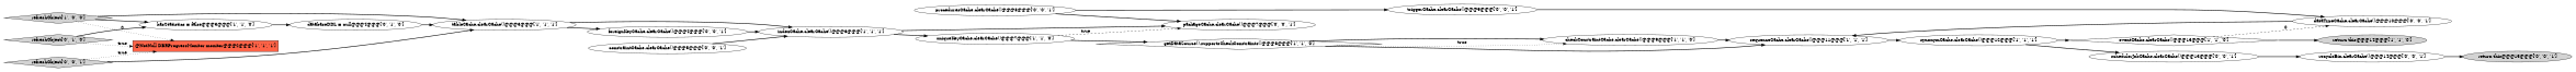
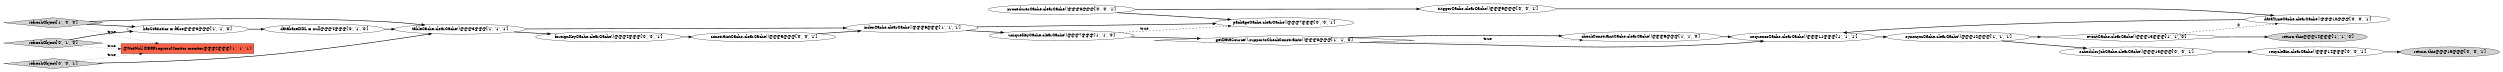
  digraph {
    rankdir=LR
    node [fillcolor=white shape=ellipse style=filled]
    edge [style=bold]
    n1 [label="sequenceCache.clearCache()@@@11@@@['1', '1', '1']"]
    n2 [label="synonymCache.clearCache()@@@12@@@['1', '1', '1']"]
    n3 [label="eventCache.clearCache()@@@13@@@['1', '1', '0']" shape=diamond]
    n4 [label="schedulerJobCache.clearCache()@@@13@@@['0', '0', '1']"]
    n5 [label="packageCache.clearCache()@@@7@@@['0', '0', '1']"]
    n6 [label="proceduresCache.clearCache()@@@8@@@['0', '0', '1']"]
    n7 [label="triggerCache.clearCache()@@@9@@@['0', '0', '1']"]
    n8 [label="hasStatistics = false@@@3@@@['1', '1', '0']"]
    n9 [label="databaseDDL = null@@@4@@@['0', '1', '0']"]
    n10 [label="tableCache.clearCache()@@@3@@@['1', '1', '1']"]
    n11 [label="indexCache.clearCache()@@@6@@@['1', '1', '1']"]
    n12 [label="foreignKeyCache.clearCache()@@@4@@@['0', '0', '1']"]
    n13 [label="getDataSource().supportsCheckConstraints()@@@8@@@['1', '1', '0']" shape=diamond]
    n14 [label="checkConstraintCache.clearCache()@@@9@@@['1', '1', '0']"]
    n15 [label="dataTypeCache.clearCache()@@@10@@@['0', '0', '1']"]
    n16 [fillcolor=lightgray label="refreshObject['0', '0', '1']" shape=diamond]
    n17 [fillcolor=tomato label="@NotNull DBRProgressMonitor monitor@@@2@@@['1', '1', '1']" shape=box]
    n18 [fillcolor=lightgray label="return this@@@14@@@['1', '1', '0']"]
    n19 [label="recycleBin.clearCache()@@@14@@@['0', '0', '1']"]
    n20 [fillcolor=lightgray label="return this@@@15@@@['0', '0', '1']"]
    n21 [fillcolor=lightgray label="refreshObject['1', '0', '0']" shape=diamond]
    n22 [label="uniqueKeyCache.clearCache()@@@7@@@['1', '1', '0']"]
    n23 [label="constraintCache.clearCache()@@@5@@@['0', '0', '1']"]
    n24 [fillcolor=lightgray label="refreshObject['0', '1', '0']" shape=diamond]
    n1 -> n2
    n2 -> n3
    n2 -> n4
    n3 -> n15 [label=0 style=dashed]
    n3 -> n18
    n4 -> n19
    n6 -> n5
    n6 -> n7
    n7 -> n15
    n8 -> n9
    n9 -> n10
    n10 -> n11
    n10 -> n12
    n11 -> n5
    n11 -> n22
-   n12 -> n11
+   n12 -> n23
    n13 -> n1
    n13 -> n14
    n13 -> n14 [label=true style=dotted]
    n14 -> n1
    n15 -> n1
    n16 -> n10
    n16 -> n17 [label=true style=dotted]
    n19 -> n20
    n21 -> n8
    n21 -> n10
-   n21 -> n17 [label=0 style=dotted]
+   n21 -> n17 [label=true style=dotted]
    n22 -> n5 [label=true style=dashed]
    n22 -> n13
    n23 -> n11
    n24 -> n8
    n24 -> n17 [label=true style=dotted]
  }
